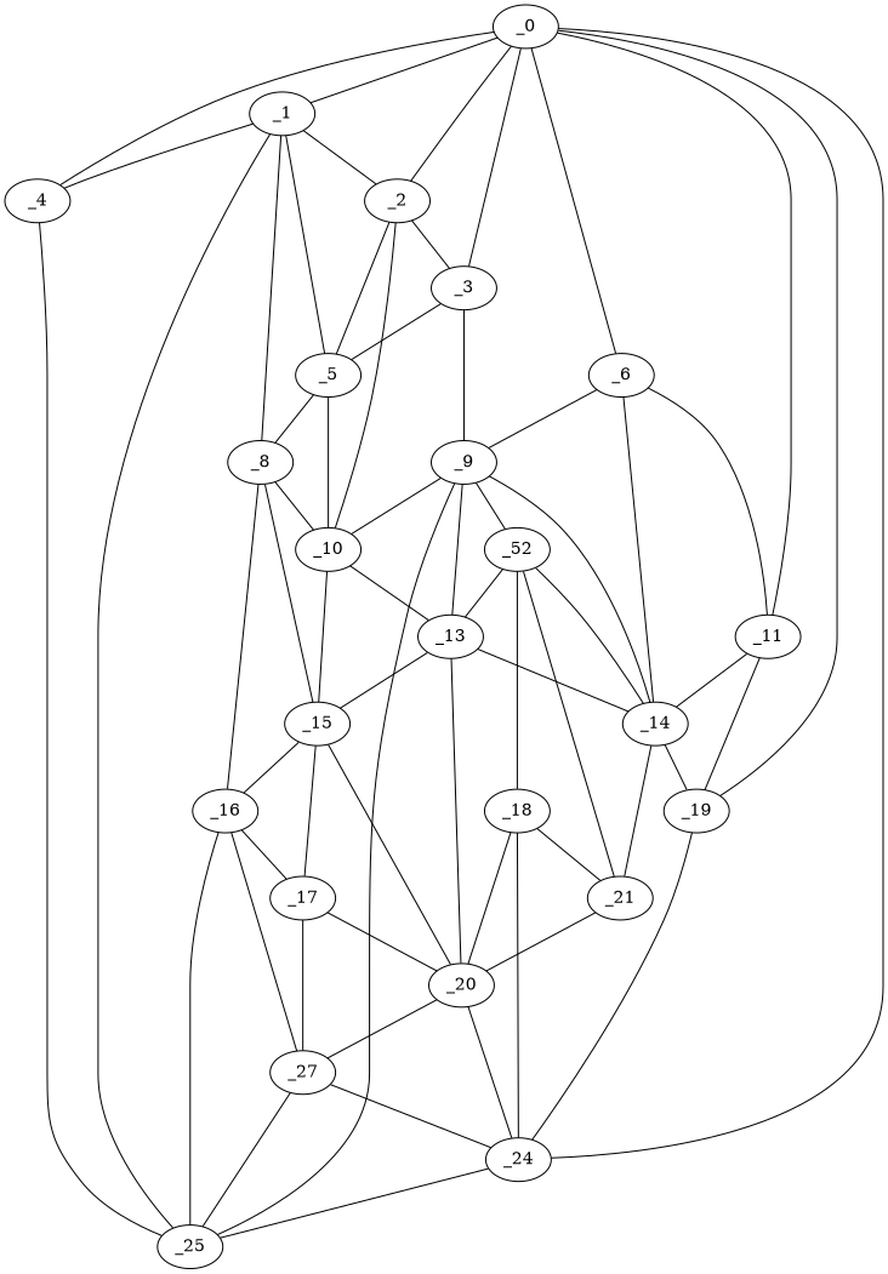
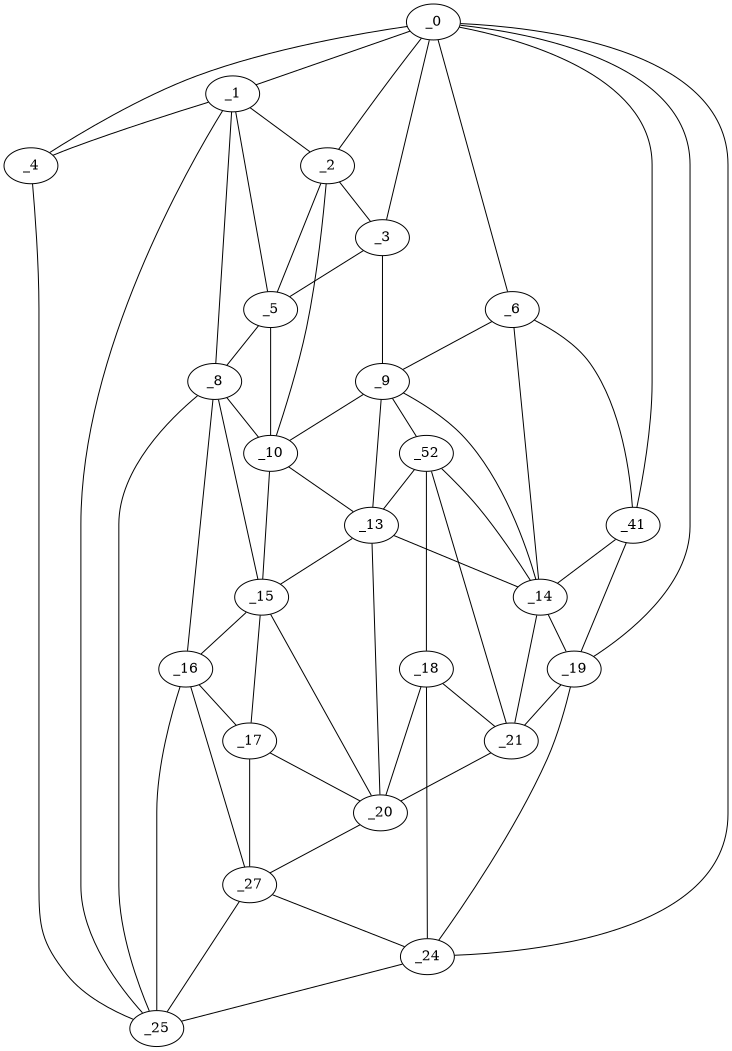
  graph {
    node [x=46 y=114]
    edge [valence=2]
    _0 [x=41]
    _1 [y=66]
    _2 [y=75]
    _3 [y=83]
    _4 [x=49 y=6]
    _6 [x=57 y=100]
-   _11 [x=66 y=107]
+   _11 [x=66 y=107 label=_41]
    _19 [x=79 y=110]
    _24 [x=87]
    _5 [x=52 y=71]
    _8 [x=58 y=72]
    _25 [x=89 y=51]
    _10 [x=61 y=80]
    _9 [x=60 y=96]
    _14 [x=68 y=100]
    _21 [x=80 y=102]
    _15 [x=70 y=77]
    _16 [x=71 y=73]
    n19 [label=_52 x=67 y=95]
    _13 [x=68 y=84]
    _20 [x=80 y=81]
    _17 [x=78 y=72]
    n23 [label=_27 x=85 y=64]
    _18 [x=79 y=86]
    _0 -- _1 [valence=1]
    _0 -- _2 [valence=1]
    _0 -- _3
    _0 -- _4 [valence=1]
    _0 -- _6
    _0 -- _11 [valence=1]
    _0 -- _19 [valence=1]
    _0 -- _24 [valence=1]
    _1 -- _2 [valence=1]
    _1 -- _4
    _1 -- _5 [valence=1]
    _1 -- _8
    _1 -- _25 [valence=1]
    _2 -- _3
    _2 -- _5
    _2 -- _10
    _3 -- _5
    _3 -- _9
    _4 -- _25
    _6 -- _11 [valence=1]
    _6 -- _9
    _6 -- _14
    _11 -- _19 [valence=1]
    _11 -- _14
    _19 -- _24 [valence=1]
+   _19 -- _21
    _24 -- _25 [valence=1]
    _5 -- _8
    _5 -- _10
-   _9 -- _25
+   _8 -- _25
    _8 -- _10 [valence=1]
    _8 -- _15 [valence=1]
    _8 -- _16
    _10 -- _15
    _10 -- _13 [valence=1]
    _9 -- _10
    _9 -- _14
    _9 -- n19
    _9 -- _13
    _14 -- _19
    _14 -- _21
    _21 -- _20
    _15 -- _16
    _15 -- _20 [valence=1]
    _15 -- _17
    _16 -- _25
    _16 -- _17 [valence=1]
    _16 -- n23
    n19 -- _14
    n19 -- _21 [valence=1]
    n19 -- _13
    n19 -- _18
    _13 -- _14 [valence=1]
    _13 -- _15
    _13 -- _20
-   _20 -- _24
    _20 -- n23
    _17 -- _20 [valence=1]
    _17 -- n23
    n23 -- _24 [valence=1]
    n23 -- _25
    _18 -- _24
    _18 -- _21
    _18 -- _20
  }
